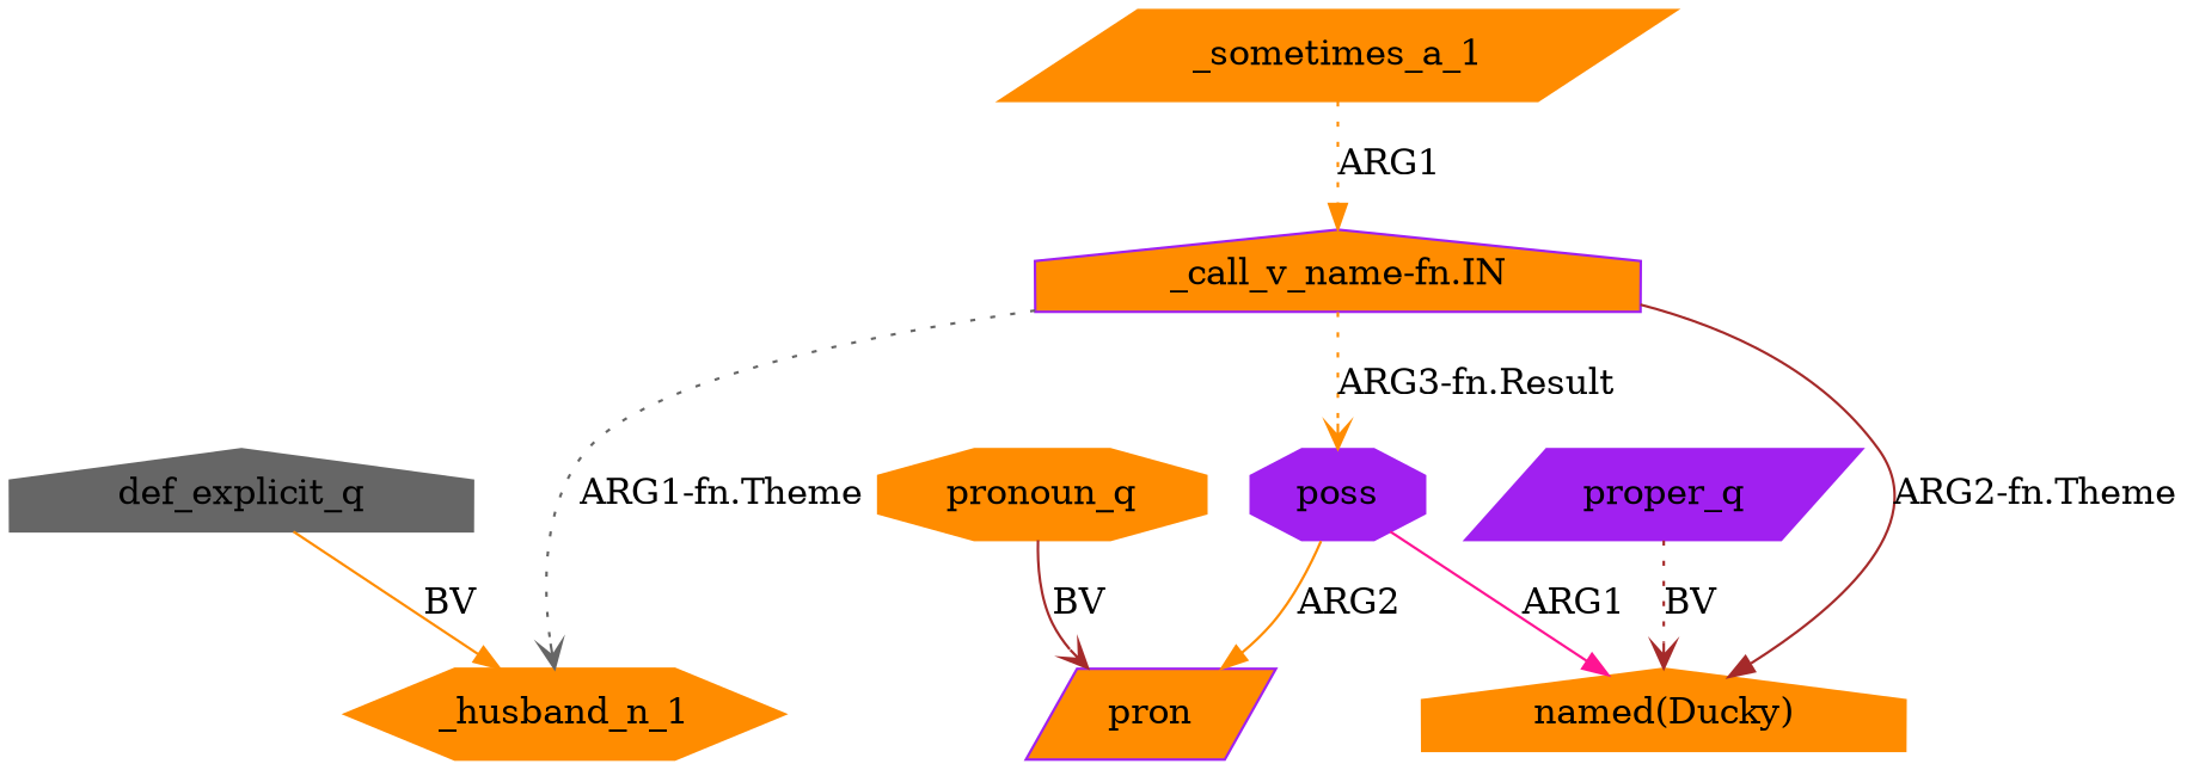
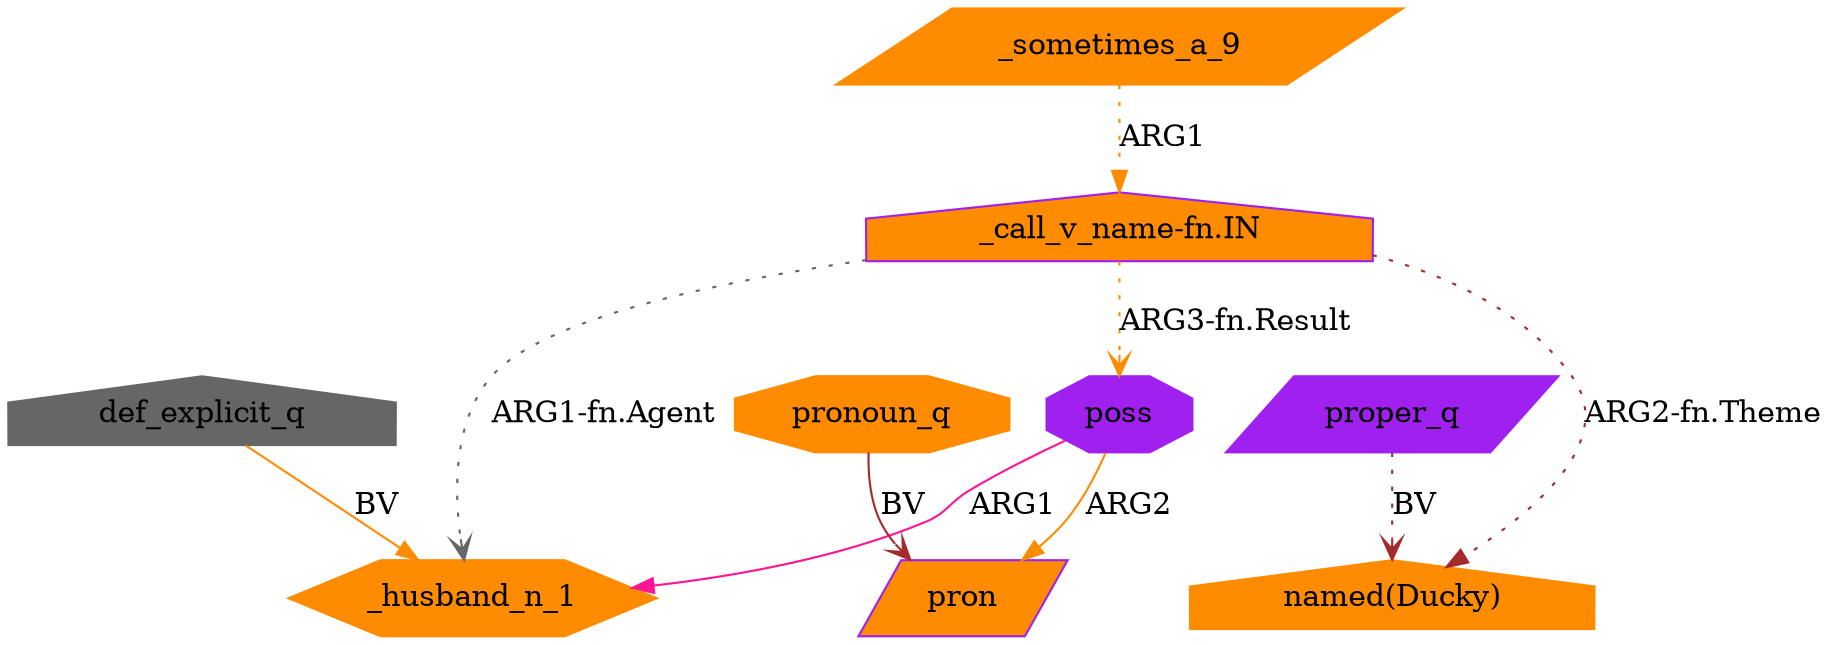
  digraph {
    node [color=darkorange shape=house style=filled]
    edge [arrowhead=normal color=darkorange style=dotted]
    def_explicit_q [color=gray40]
    _husband_n_1 [shape=hexagon]
    poss [color=purple shape=octagon]
    pron [color=purple fillcolor=darkorange shape=parallelogram]
-   _sometimes_a_1 [shape=parallelogram]
+   _sometimes_a_1 [shape=parallelogram label=_sometimes_a_9]
    "_call_v_name-fn.IN" [color=purple fillcolor=darkorange]
    "named(Ducky)"
    proper_q [color=purple shape=parallelogram]
    pronoun_q [shape=octagon]
    def_explicit_q -> _husband_n_1 [label=BV style=solid]
-   poss -> "named(Ducky)" [color=deeppink label=ARG1 style=solid]
+   poss -> _husband_n_1 [color=deeppink label=ARG1 style=solid]
    poss -> pron [label=ARG2 style=solid]
    _sometimes_a_1 -> "_call_v_name-fn.IN" [label=ARG1]
-   "_call_v_name-fn.IN" -> _husband_n_1 [arrowhead=vee color=gray40 label="ARG1-fn.Theme"]
+   "_call_v_name-fn.IN" -> _husband_n_1 [arrowhead=vee color=gray40 label="ARG1-fn.Agent"]
    "_call_v_name-fn.IN" -> poss [arrowhead=vee label="ARG3-fn.Result"]
-   "_call_v_name-fn.IN" -> "named(Ducky)" [color=brown label="ARG2-fn.Theme" style=solid]
+   "_call_v_name-fn.IN" -> "named(Ducky)" [color=brown label="ARG2-fn.Theme"]
    proper_q -> "named(Ducky)" [arrowhead=vee color=brown label=BV]
    pronoun_q -> pron [arrowhead=vee color=brown label=BV style=solid]
  }
